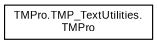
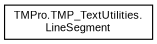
  digraph {
    rankdir=LR
    fontname="Liberation Sans"
-   n1 [color=black fillcolor=white fontname="Liberation Sans" fontsize=10 height=0.2 label="TMPro.TMP_TextUtilities.\lTMPro" shape=record style=filled width=0.4]
+   n1 [color=black fillcolor=white fontname="Liberation Sans" fontsize=10 height=0.2 label="TMPro.TMP_TextUtilities.\lLineSegment" shape=record style=filled width=0.4]
  }
